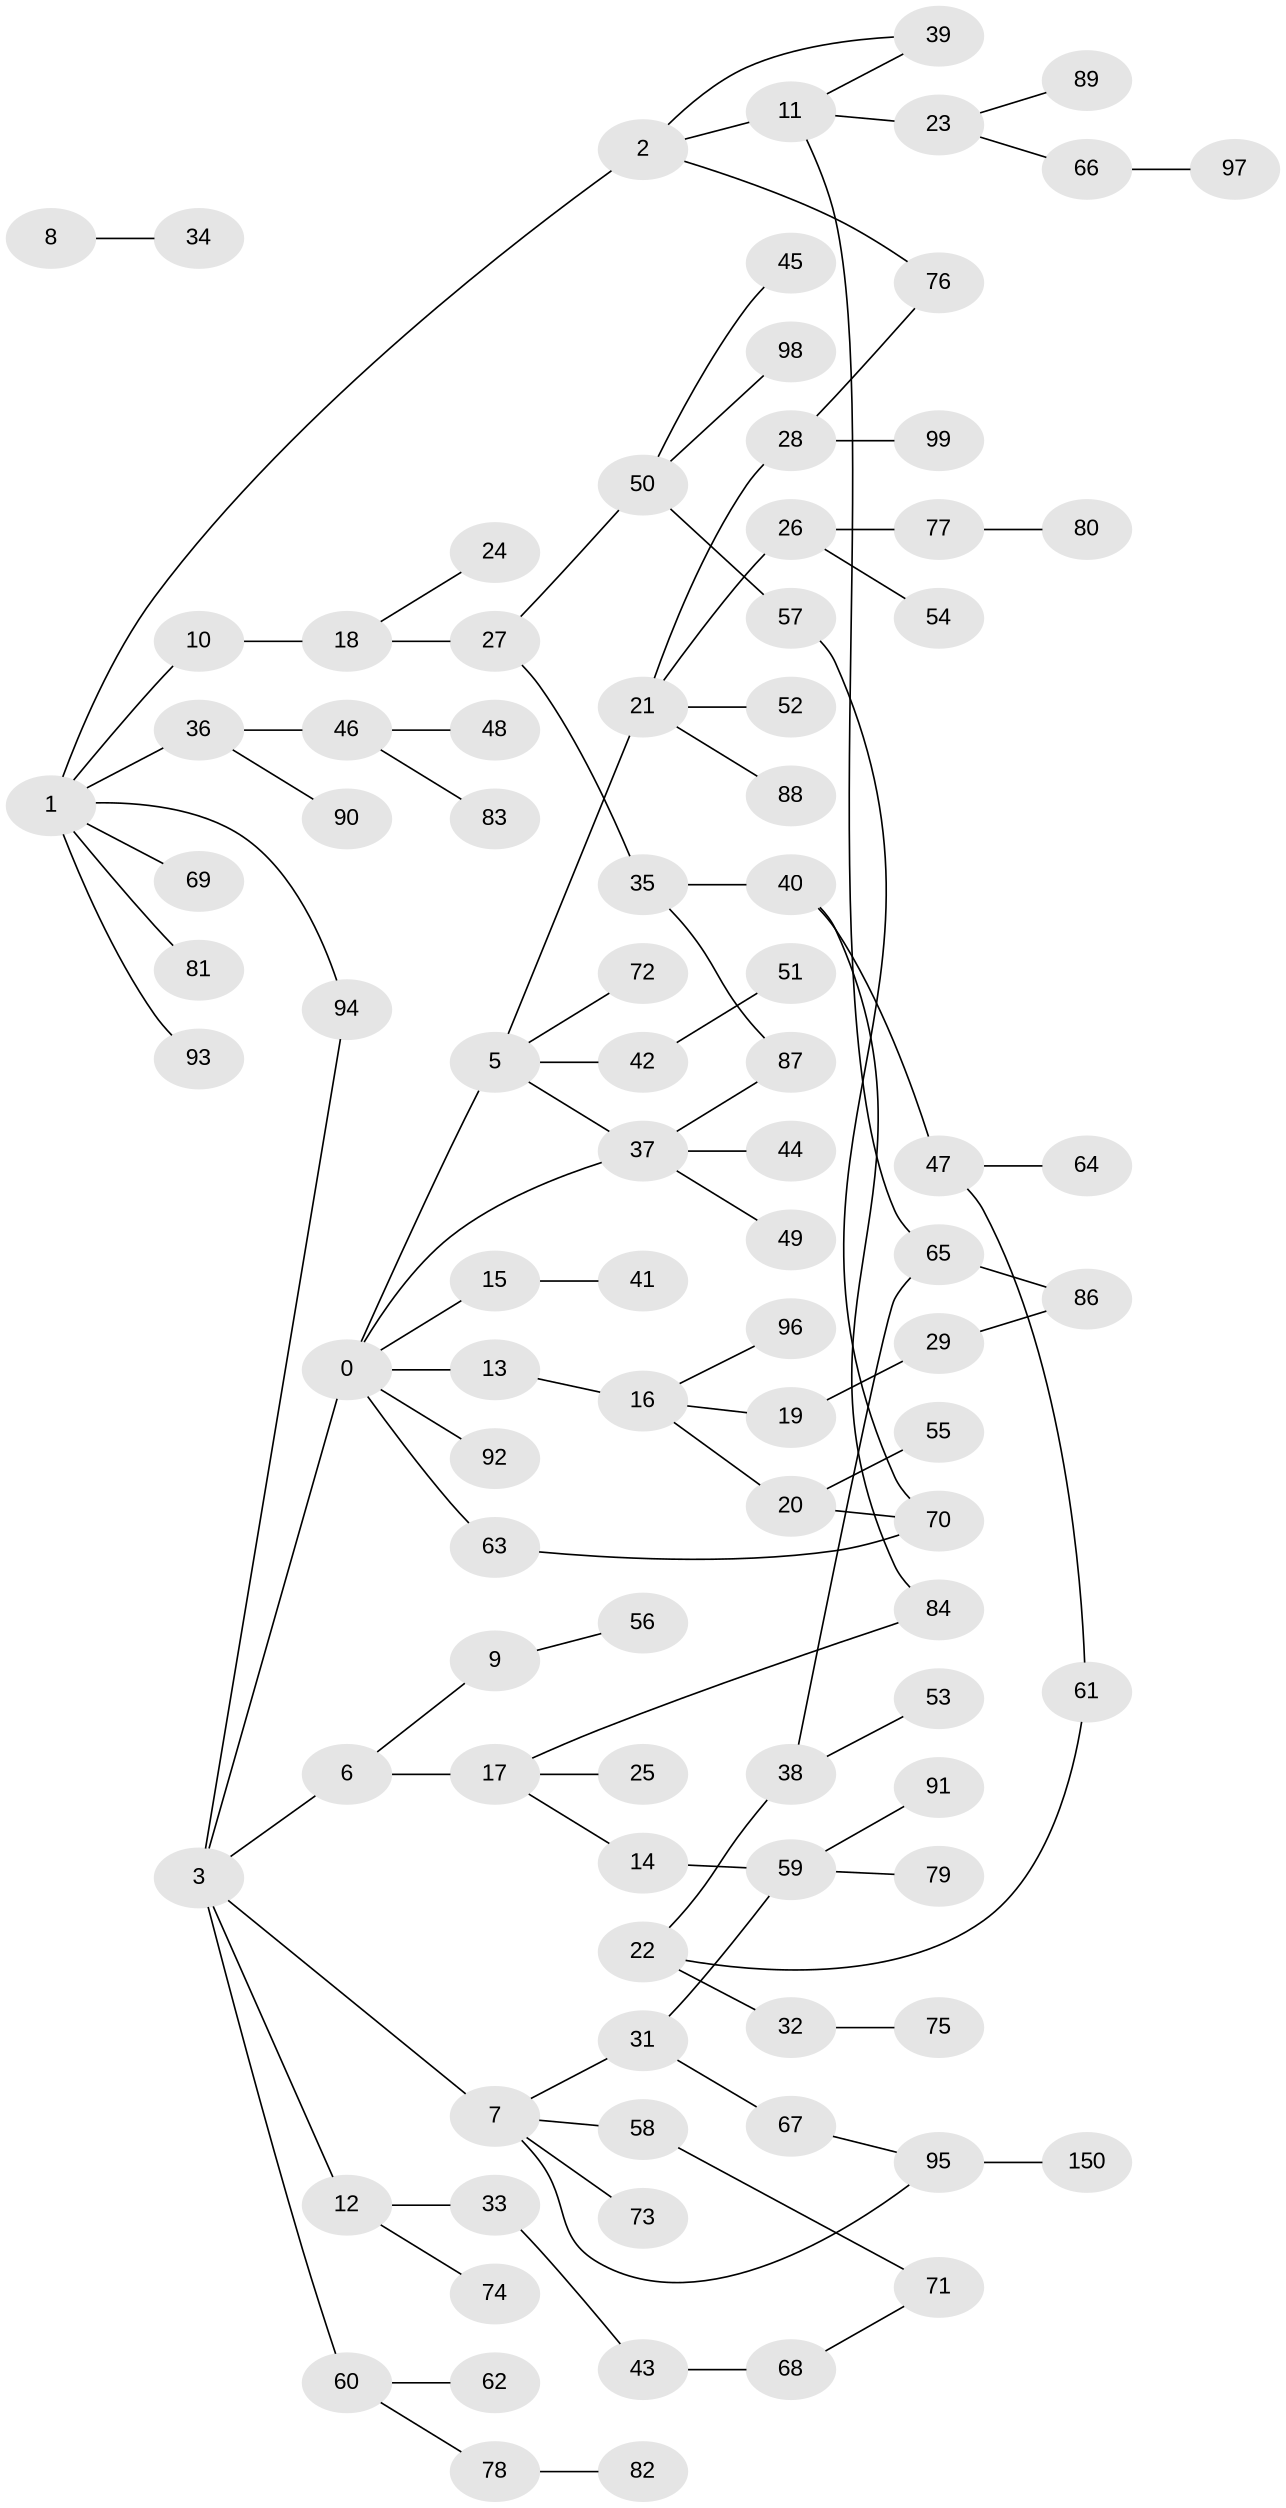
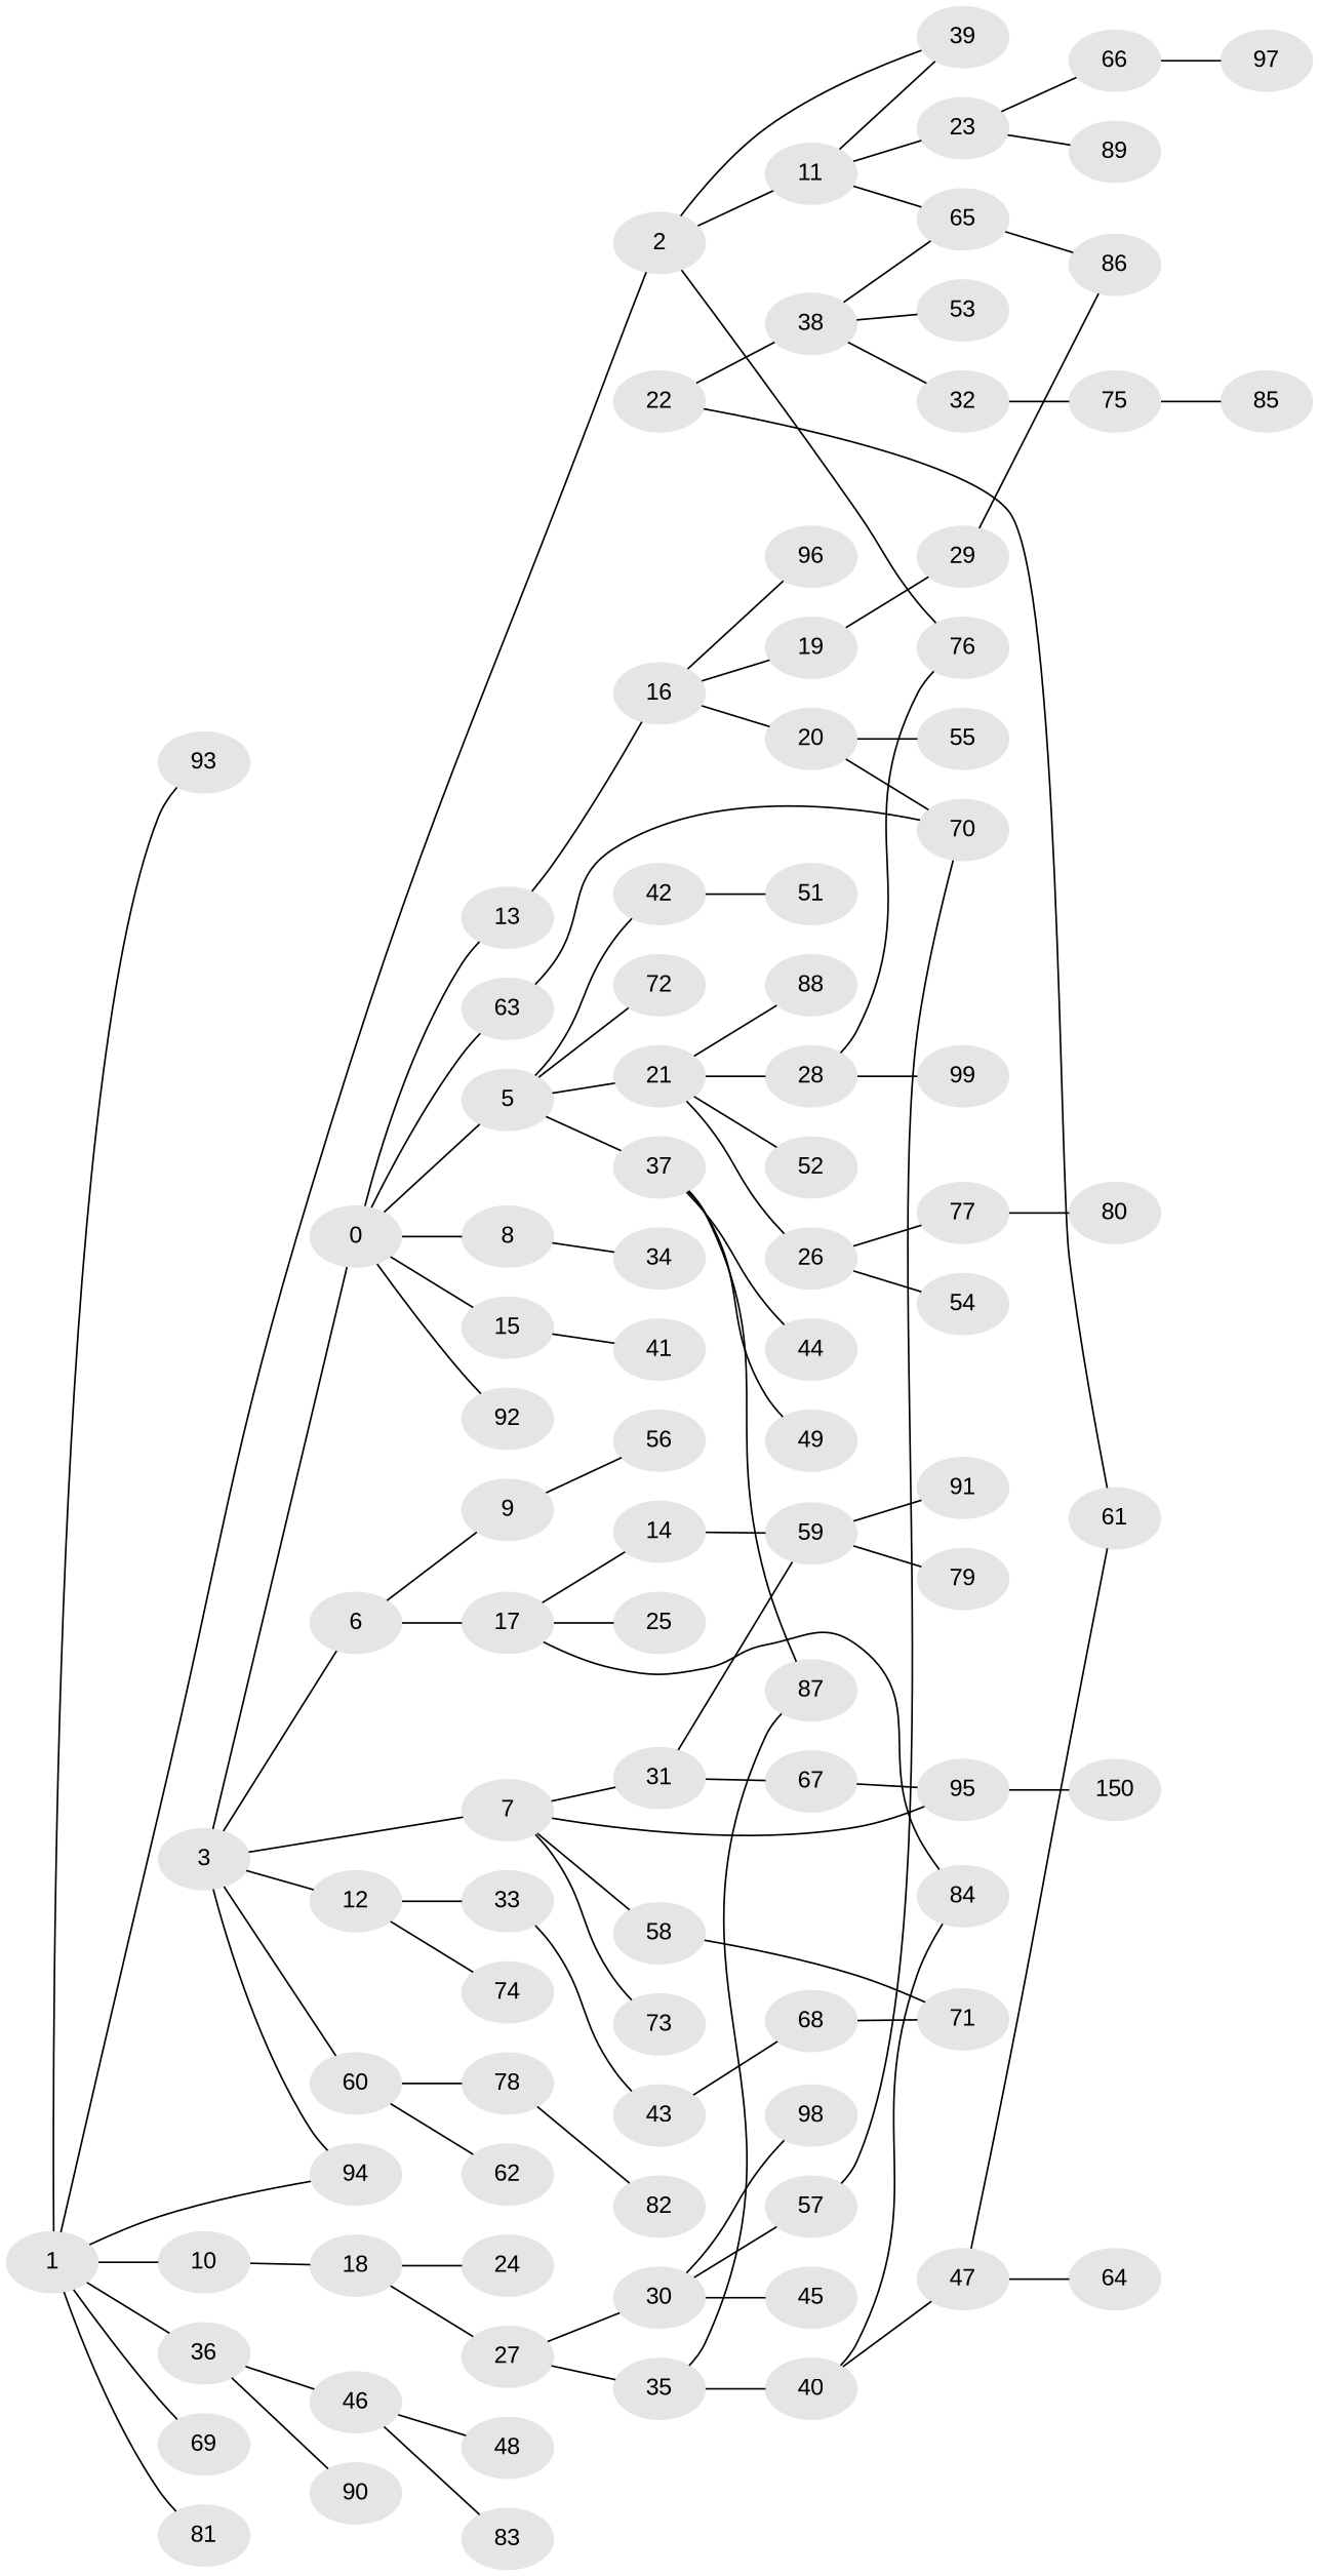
  graph {
    fontname="Liberation Sans"
    rankdir=LR
    node [color=gray90 fontname="Liberation Sans" style=filled]
    edge [fontname="Liberation Sans"]
    1
    2
    10
    36
    69
    81
    93
    94
    11
    76
    39
    n12 [label=0]
    3
    6
    7
    12
    60
    18
    46
    90
    23
    65
    22
    32
    38
    61
    5
    8
    13
    15
    63
    92
    9
    17
    31
    58
    73
    95
    33
    74
    62
    78
    21
    37
    42
    72
    34
    16
    41
    70
    26
    28
    52
    88
    87
    44
    49
    51
    56
    14
    59
    25
    84
    67
    71
    n66 [label=150]
    24
    27
    66
    89
    86
    43
    19
    20
    96
    79
    91
    29
    55
-   30 [label=50]
+   30
    35
    54
    77
    99
    75
    53
    97
    80
    45
    57
    98
    40
+   85
    68
    47
    48
    83
    64
    82
    1 -- 2
    1 -- 10
    1 -- 36
    1 -- 69
    1 -- 81
    1 -- 93
    1 -- 94
    2 -- 11
    2 -- 76
    2 -- 39
    10 -- 18
    36 -- 46
    36 -- 90
    11 -- 39
    11 -- 23
    11 -- 65
    n12 -- 5
-   n12 -- 37
+   n12 -- 8
    n12 -- 13
    n12 -- 15
    n12 -- 63
    n12 -- 92
    3 -- 94
    3 -- n12
    3 -- 6
    3 -- 7
    3 -- 12
    3 -- 60
    6 -- 9
    6 -- 17
    7 -- 31
    7 -- 58
    7 -- 73
    7 -- 95
    12 -- 33
    12 -- 74
    60 -- 62
    60 -- 78
    18 -- 24
    18 -- 27
    46 -- 48
    46 -- 83
    23 -- 66
    23 -- 89
    65 -- 86
-   22 -- 32
+   38 -- 32
    22 -- 38
    22 -- 61
    32 -- 75
    38 -- 65
    38 -- 53
    5 -- 21
    5 -- 37
    5 -- 42
    5 -- 72
    8 -- 34
    13 -- 16
    15 -- 41
    63 -- 70
    9 -- 56
    17 -- 14
    17 -- 25
    17 -- 84
    31 -- 59
    31 -- 67
    58 -- 71
    95 -- n66
    33 -- 43
    78 -- 82
    21 -- 26
    21 -- 28
    21 -- 52
    21 -- 88
    37 -- 87
    37 -- 44
    37 -- 49
    42 -- 51
    16 -- 19
    16 -- 20
    16 -- 96
    26 -- 54
    26 -- 77
    28 -- 76
    28 -- 99
    14 -- 59
    59 -- 79
    59 -- 91
    67 -- 95
    27 -- 30
    27 -- 35
    66 -- 97
    43 -- 68
    19 -- 29
    20 -- 70
    20 -- 55
    29 -- 86
    30 -- 45
    30 -- 57
    30 -- 98
    35 -- 87
    35 -- 40
    77 -- 80
+   75 -- 85
    57 -- 70
    40 -- 84
    40 -- 47
    68 -- 71
    47 -- 61
    47 -- 64
  }
